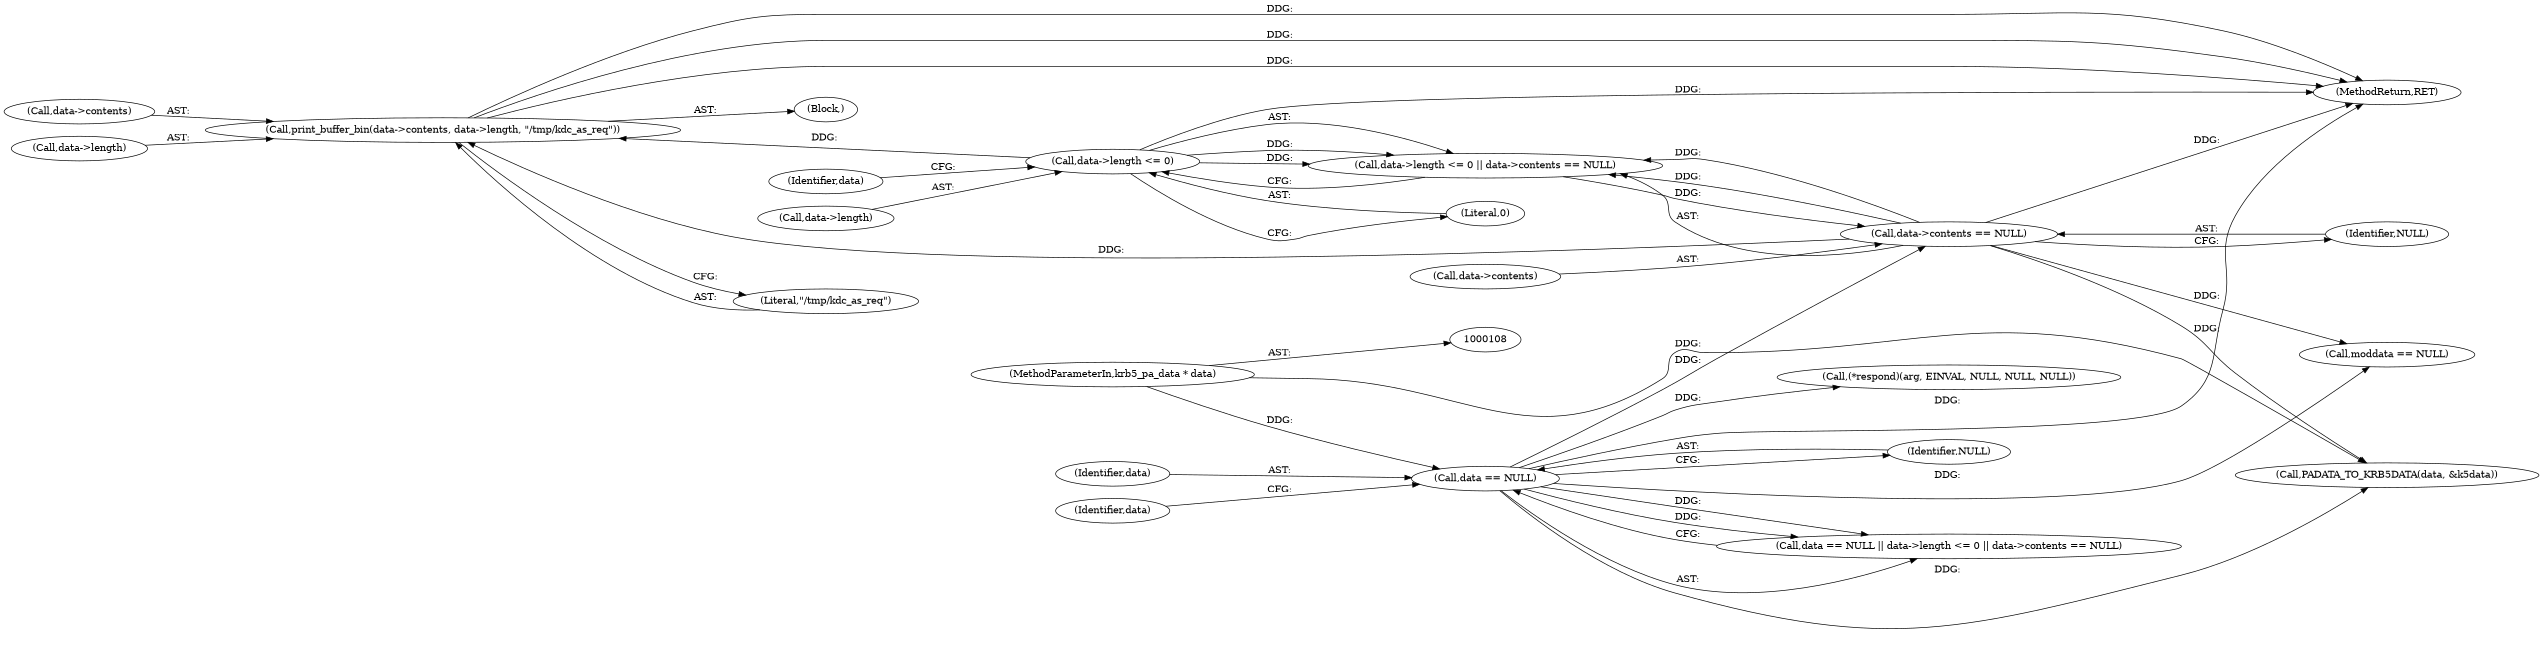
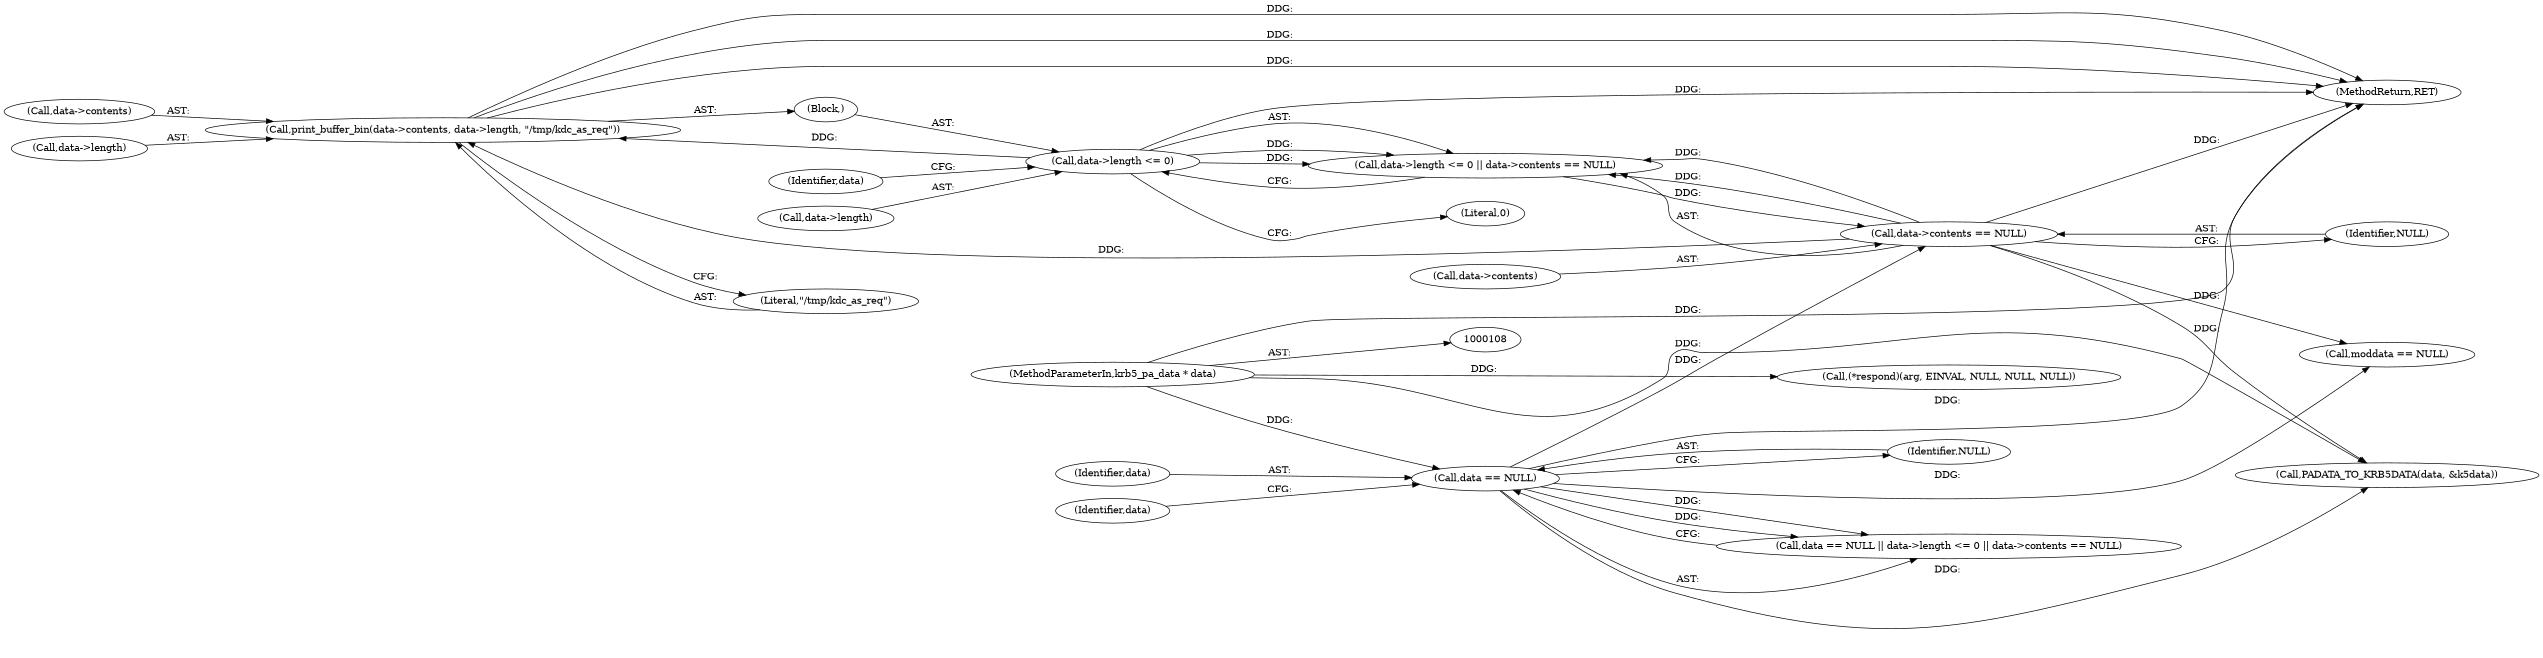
  digraph {
    rankdir=LR
    n1 [label="(Call,print_buffer_bin(data->contents, data->length, \"/tmp/kdc_as_req\"))"]
    n2 [label="(Block,)"]
    n3 [label="(MethodReturn,RET)"]
    n4 [label="(Literal,\"/tmp/kdc_as_req\")"]
    n5 [label="(Call,data->contents == NULL)"]
    n6 [label="(Call,moddata == NULL)"]
    n7 [label="(Call,data->length <= 0 || data->contents == NULL)"]
    n8 [label="(Identifier,NULL)"]
    n9 [label="(Call,PADATA_TO_KRB5DATA(data, &k5data))"]
    n10 [label="(Call,data->length <= 0)"]
    n11 [label="(Call,(*respond)(arg, EINVAL, NULL, NULL, NULL))"]
    n12 [label="(Call,data == NULL)"]
    n13 [label="(Call,data == NULL || data->length <= 0 || data->contents == NULL)"]
    n14 [label="(Identifier,NULL)"]
    n15 [label="(MethodParameterIn,krb5_pa_data * data)"]
    1000108
    n17 [label="(Literal,0)"]
    n18 [label="(Identifier,data)"]
    n19 [label="(Identifier,data)"]
    n20 [label="(Call,data->contents)"]
    n21 [label="(Call,data->length)"]
    n22 [label="(Identifier,data)"]
    n23 [label="(Call,data->contents)"]
    n24 [label="(Call,data->length)"]
    n1 -> n2 [label="AST: "]
    n1 -> n3 [label="DDG: "]
    n1 -> n3 [label="DDG: "]
    n1 -> n3 [label="DDG: "]
    n1 -> n4 [label="CFG: "]
    n4 -> n1 [label="AST: "]
    n5 -> n1 [label="DDG: "]
    n5 -> n3 [label="DDG: "]
    n5 -> n6 [label="DDG: "]
    n5 -> n7 [label="AST: "]
    n5 -> n7 [label="DDG: "]
    n5 -> n7 [label="DDG: "]
    n5 -> n8 [label="CFG: "]
    n5 -> n9 [label="DDG: "]
    n7 -> n5 [label="DDG: "]
    n7 -> n10 [label="CFG: "]
    n8 -> n5 [label="AST: "]
    n10 -> n1 [label="DDG: "]
    n10 -> n3 [label="DDG: "]
    n10 -> n7 [label="AST: "]
    n10 -> n7 [label="DDG: "]
    n10 -> n7 [label="DDG: "]
    n10 -> n17 [label="CFG: "]
    n12 -> n3 [label="DDG: "]
    n12 -> n5 [label="DDG: "]
    n12 -> n6 [label="DDG: "]
    n12 -> n9 [label="DDG: "]
-   n12 -> n11 [label="DDG: "]
+   n15 -> n11 [label="DDG: "]
    n12 -> n13 [label="AST: "]
    n12 -> n13 [label="DDG: "]
    n12 -> n13 [label="DDG: "]
    n12 -> n14 [label="CFG: "]
    n13 -> n12 [label="CFG: "]
    n14 -> n12 [label="AST: "]
+   n15 -> n3 [label="DDG: "]
    n15 -> n9 [label="DDG: "]
    n15 -> n12 [label="DDG: "]
    n15 -> 1000108 [label="AST: "]
-   n17 -> n10 [label="AST: "]
+   n2 -> n10 [label="AST: "]
    n18 -> n12 [label="AST: "]
    n19 -> n12 [label="CFG: "]
    n20 -> n1 [label="AST: "]
    n21 -> n1 [label="AST: "]
    n22 -> n10 [label="CFG: "]
    n23 -> n5 [label="AST: "]
    n24 -> n10 [label="AST: "]
  }
